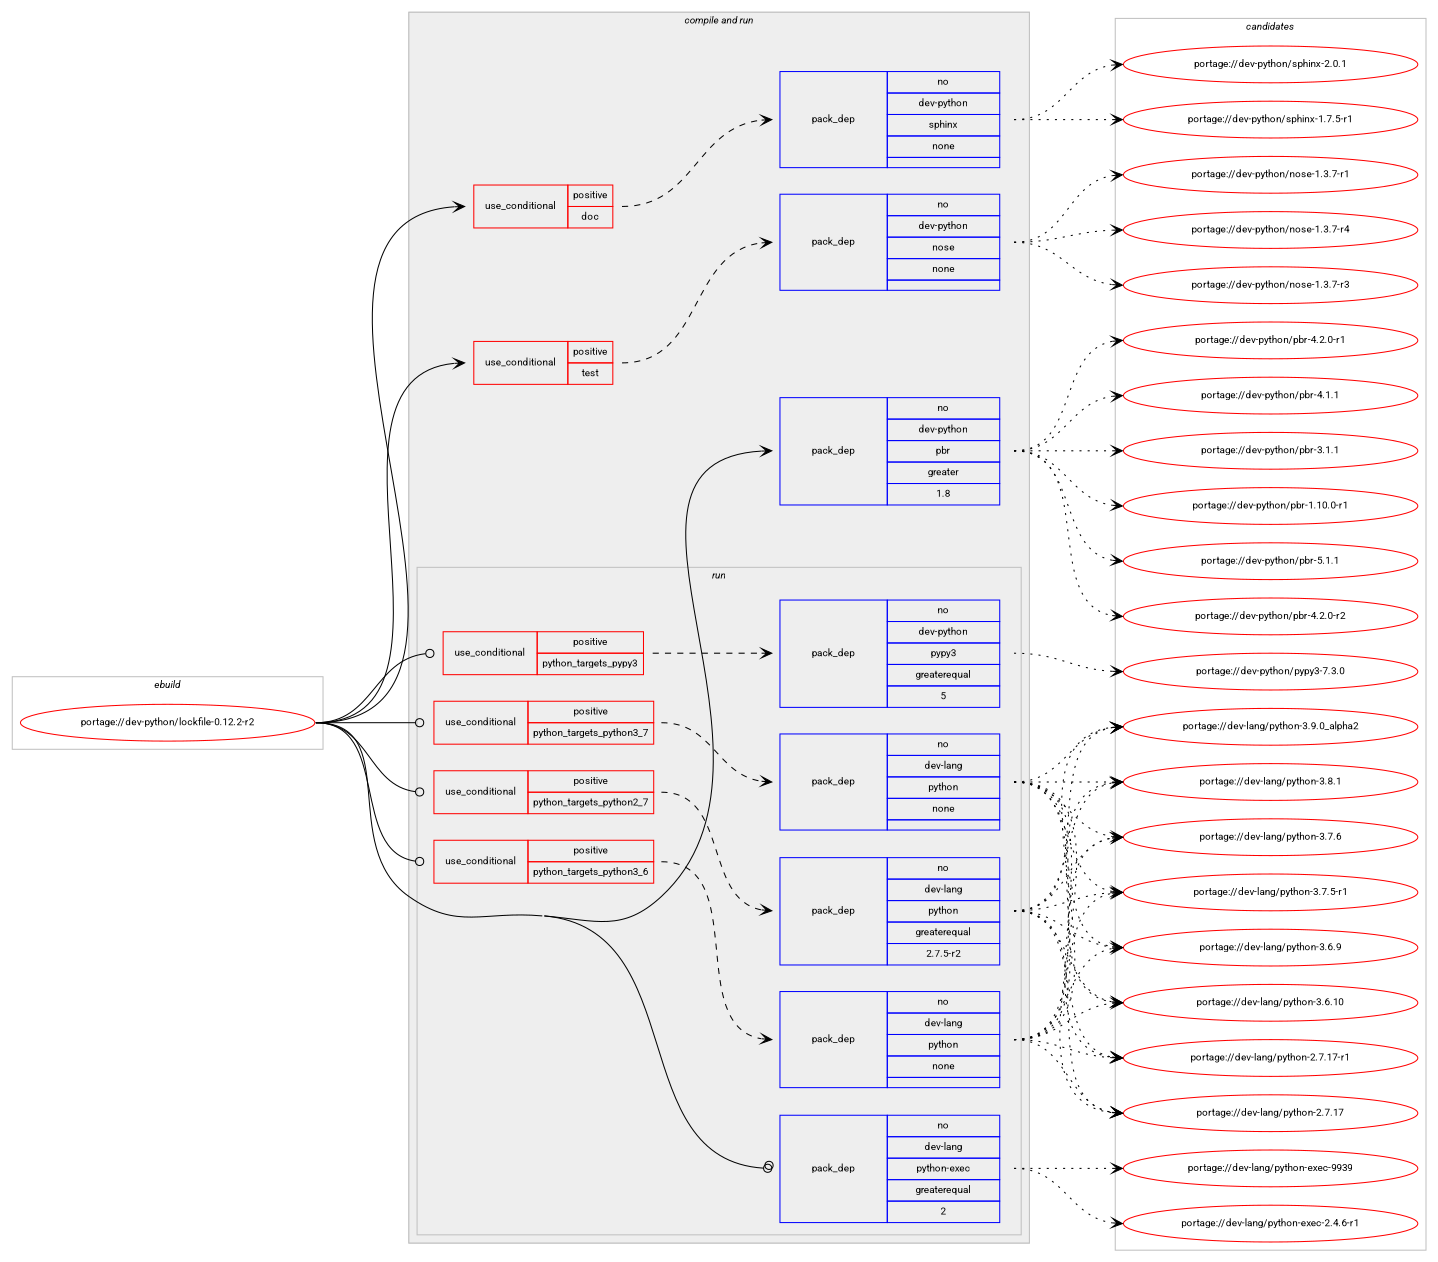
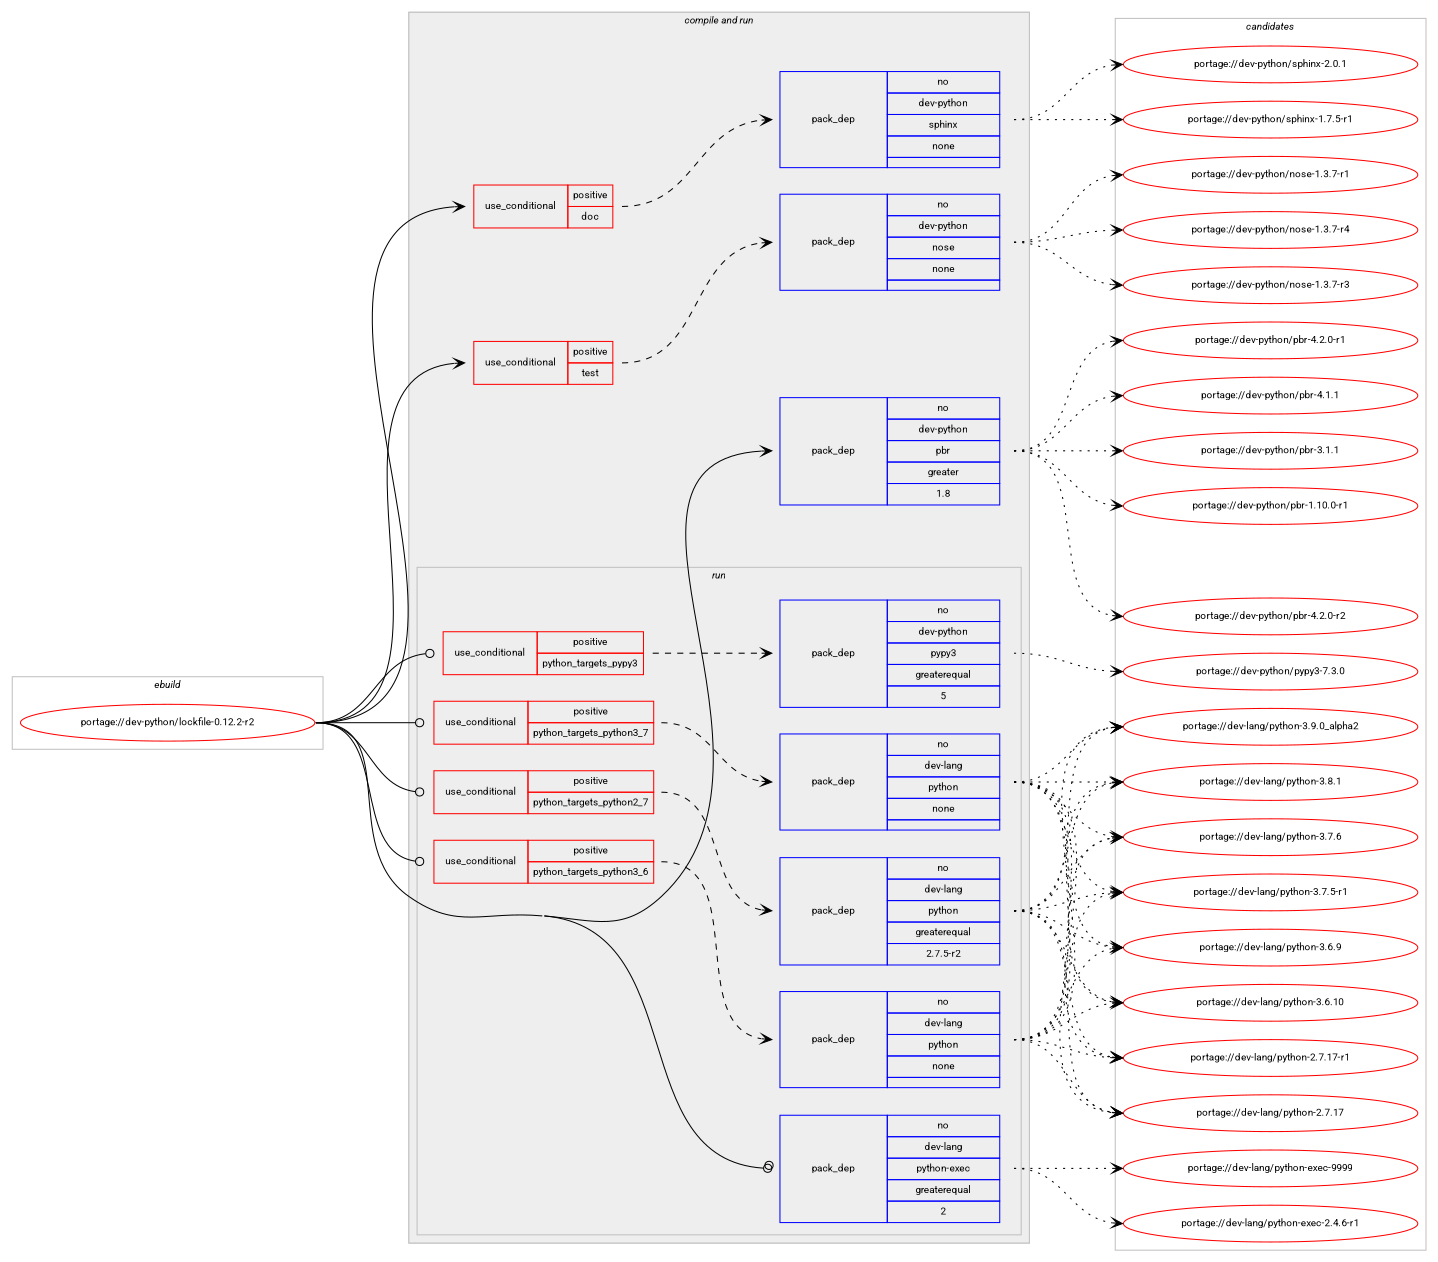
  digraph {
    compound=true
    concentrate=true
    fontname=Roboto
    fontsize=10
    newrank=true
    rankdir=LR
    ranksep=1.5
    node [color=red fontname=Roboto fontsize=10]
    edge [arrowhead=vee fontname=Roboto headport=w style=dotted tailport=e weight=100]
    n1 [label="portage://dev-python/lockfile-0.12.2-r2" width=4]
    n2 [color=blue label=<<TABLE BORDER="0" CELLBORDER="1" CELLSPACING="0" CELLPADDING="4" WIDTH="220"><TR><TD ROWSPAN="6" CELLPADDING="30">pack_dep</TD></TR><TR><TD WIDTH="110">no</TD></TR><TR><TD>dev-python</TD></TR><TR><TD>sphinx</TD></TR><TR><TD>none</TD></TR><TR><TD></TD></TR></TABLE>> shape=none]
    n3 [label=<<TABLE BORDER="0" CELLBORDER="1" CELLSPACING="0" CELLPADDING="4"><TR><TD ROWSPAN="3" CELLPADDING="10">use_conditional</TD></TR><TR><TD>positive</TD></TR><TR><TD>doc</TD></TR></TABLE>> shape=none]
    n4 [color=blue label=<<TABLE BORDER="0" CELLBORDER="1" CELLSPACING="0" CELLPADDING="4" WIDTH="220"><TR><TD ROWSPAN="6" CELLPADDING="30">pack_dep</TD></TR><TR><TD WIDTH="110">no</TD></TR><TR><TD>dev-python</TD></TR><TR><TD>nose</TD></TR><TR><TD>none</TD></TR><TR><TD></TD></TR></TABLE>> shape=none]
    n5 [label=<<TABLE BORDER="0" CELLBORDER="1" CELLSPACING="0" CELLPADDING="4"><TR><TD ROWSPAN="3" CELLPADDING="10">use_conditional</TD></TR><TR><TD>positive</TD></TR><TR><TD>test</TD></TR></TABLE>> shape=none]
    n6 [color=blue label=<<TABLE BORDER="0" CELLBORDER="1" CELLSPACING="0" CELLPADDING="4" WIDTH="220"><TR><TD ROWSPAN="6" CELLPADDING="30">pack_dep</TD></TR><TR><TD WIDTH="110">no</TD></TR><TR><TD>dev-python</TD></TR><TR><TD>pbr</TD></TR><TR><TD>greater</TD></TR><TR><TD>1.8</TD></TR></TABLE>> shape=none]
    n7 [color=blue label=<<TABLE BORDER="0" CELLBORDER="1" CELLSPACING="0" CELLPADDING="4" WIDTH="220"><TR><TD ROWSPAN="6" CELLPADDING="30">pack_dep</TD></TR><TR><TD WIDTH="110">no</TD></TR><TR><TD>dev-python</TD></TR><TR><TD>pypy3</TD></TR><TR><TD>greaterequal</TD></TR><TR><TD>5</TD></TR></TABLE>> shape=none]
    n8 [label=<<TABLE BORDER="0" CELLBORDER="1" CELLSPACING="0" CELLPADDING="4"><TR><TD ROWSPAN="3" CELLPADDING="10">use_conditional</TD></TR><TR><TD>positive</TD></TR><TR><TD>python_targets_pypy3</TD></TR></TABLE>> shape=none]
    n9 [color=blue label=<<TABLE BORDER="0" CELLBORDER="1" CELLSPACING="0" CELLPADDING="4" WIDTH="220"><TR><TD ROWSPAN="6" CELLPADDING="30">pack_dep</TD></TR><TR><TD WIDTH="110">no</TD></TR><TR><TD>dev-lang</TD></TR><TR><TD>python</TD></TR><TR><TD>greaterequal</TD></TR><TR><TD>2.7.5-r2</TD></TR></TABLE>> shape=none]
    n10 [label=<<TABLE BORDER="0" CELLBORDER="1" CELLSPACING="0" CELLPADDING="4"><TR><TD ROWSPAN="3" CELLPADDING="10">use_conditional</TD></TR><TR><TD>positive</TD></TR><TR><TD>python_targets_python2_7</TD></TR></TABLE>> shape=none]
    n11 [color=blue label=<<TABLE BORDER="0" CELLBORDER="1" CELLSPACING="0" CELLPADDING="4" WIDTH="220"><TR><TD ROWSPAN="6" CELLPADDING="30">pack_dep</TD></TR><TR><TD WIDTH="110">no</TD></TR><TR><TD>dev-lang</TD></TR><TR><TD>python</TD></TR><TR><TD>none</TD></TR><TR><TD></TD></TR></TABLE>> shape=none]
    n12 [label=<<TABLE BORDER="0" CELLBORDER="1" CELLSPACING="0" CELLPADDING="4"><TR><TD ROWSPAN="3" CELLPADDING="10">use_conditional</TD></TR><TR><TD>positive</TD></TR><TR><TD>python_targets_python3_6</TD></TR></TABLE>> shape=none]
    n13 [color=blue label=<<TABLE BORDER="0" CELLBORDER="1" CELLSPACING="0" CELLPADDING="4" WIDTH="220"><TR><TD ROWSPAN="6" CELLPADDING="30">pack_dep</TD></TR><TR><TD WIDTH="110">no</TD></TR><TR><TD>dev-lang</TD></TR><TR><TD>python</TD></TR><TR><TD>none</TD></TR><TR><TD></TD></TR></TABLE>> shape=none]
    n14 [label=<<TABLE BORDER="0" CELLBORDER="1" CELLSPACING="0" CELLPADDING="4"><TR><TD ROWSPAN="3" CELLPADDING="10">use_conditional</TD></TR><TR><TD>positive</TD></TR><TR><TD>python_targets_python3_7</TD></TR></TABLE>> shape=none]
    n15 [color=blue label=<<TABLE BORDER="0" CELLBORDER="1" CELLSPACING="0" CELLPADDING="4" WIDTH="220"><TR><TD ROWSPAN="6" CELLPADDING="30">pack_dep</TD></TR><TR><TD WIDTH="110">no</TD></TR><TR><TD>dev-lang</TD></TR><TR><TD>python-exec</TD></TR><TR><TD>greaterequal</TD></TR><TR><TD>2</TD></TR></TABLE>> shape=none]
    n16 [label="portage://dev-python/sphinx-2.0.1" width=4]
    n17 [label="portage://dev-python/sphinx-1.7.5-r1" width=4]
    n18 [label="portage://dev-python/nose-1.3.7-r4" width=4]
    n19 [label="portage://dev-python/nose-1.3.7-r3" width=4]
    n20 [label="portage://dev-python/nose-1.3.7-r1" width=4]
-   n21 [label="portage://dev-python/pbr-5.1.1" width=4]
    n22 [label="portage://dev-python/pbr-4.2.0-r2" width=4]
    n23 [label="portage://dev-python/pbr-4.2.0-r1" width=4]
    n24 [label="portage://dev-python/pbr-4.1.1" width=4]
    n25 [label="portage://dev-python/pbr-3.1.1" width=4]
    n26 [label="portage://dev-python/pbr-1.10.0-r1" width=4]
    n27 [label="portage://dev-python/pypy3-7.3.0" width=4]
    n28 [label="portage://dev-lang/python-3.9.0_alpha2" width=4]
    n29 [label="portage://dev-lang/python-3.8.1" width=4]
    n30 [label="portage://dev-lang/python-3.7.6" width=4]
    n31 [label="portage://dev-lang/python-3.7.5-r1" width=4]
    n32 [label="portage://dev-lang/python-3.6.9" width=4]
    n33 [label="portage://dev-lang/python-3.6.10" width=4]
    n34 [label="portage://dev-lang/python-2.7.17-r1" width=4]
    n35 [label="portage://dev-lang/python-2.7.17" width=4]
-   n36 [label="portage://dev-lang/python-exec-9939" width=4]
+   n36 [label="portage://dev-lang/python-exec-9999" width=4]
    n37 [label="portage://dev-lang/python-exec-2.4.6-r1" width=4]
    subgraph cluster_1 {
      color=gray
      label=<<i>ebuild</i>>
      rank=same
      n1
    }
    subgraph cluster_2 {
      color=gray
      label=<<i>dependencies</i>>
      subgraph cluster_3 {
        color=gray
        fillcolor="#eeeeee"
        label=<<i>compile</i>>
        style=filled
        subgraph sub_4 {
          color=gray
          fillcolor="#eeeeee"
          label=<<i>compile</i>>
          style=filled
          n3
          subgraph sub_5 {
            color=gray
            fillcolor="#eeeeee"
            label=<<i>compile</i>>
            style=filled
            n2
          }
        }
        subgraph sub_6 {
          color=gray
          fillcolor="#eeeeee"
          label=<<i>compile</i>>
          style=filled
          n5
          subgraph sub_7 {
            color=gray
            fillcolor="#eeeeee"
            label=<<i>compile</i>>
            style=filled
            n4
          }
        }
        subgraph sub_8 {
          color=gray
          fillcolor="#eeeeee"
          label=<<i>compile</i>>
          style=filled
          n6
        }
      }
      subgraph cluster_9 {
        color=gray
        fillcolor="#eeeeee"
        label=<<i>compile and run</i>>
        style=filled
      }
      subgraph cluster_10 {
        color=gray
        fillcolor="#eeeeee"
        label=<<i>run</i>>
        style=filled
        subgraph sub_11 {
          color=gray
          fillcolor="#eeeeee"
          label=<<i>run</i>>
          style=filled
          n8
          subgraph sub_12 {
            color=gray
            fillcolor="#eeeeee"
            label=<<i>run</i>>
            style=filled
            n7
          }
        }
        subgraph sub_13 {
          color=gray
          fillcolor="#eeeeee"
          label=<<i>run</i>>
          style=filled
          n10
          subgraph sub_14 {
            color=gray
            fillcolor="#eeeeee"
            label=<<i>run</i>>
            style=filled
            n9
          }
        }
        subgraph sub_15 {
          color=gray
          fillcolor="#eeeeee"
          label=<<i>run</i>>
          style=filled
          n12
          subgraph sub_16 {
            color=gray
            fillcolor="#eeeeee"
            label=<<i>run</i>>
            style=filled
            n11
          }
        }
        subgraph sub_17 {
          color=gray
          fillcolor="#eeeeee"
          label=<<i>run</i>>
          style=filled
          n14
          subgraph sub_18 {
            color=gray
            fillcolor="#eeeeee"
            label=<<i>run</i>>
            style=filled
            n13
          }
        }
        subgraph sub_19 {
          color=gray
          fillcolor="#eeeeee"
          label=<<i>run</i>>
          style=filled
          n15
        }
      }
    }
    subgraph cluster_20 {
      color=gray
      label=<<i>candidates</i>>
      rank=same
      subgraph sub_21 {
        color=black
        label=<<i>candidates</i>>
        nodesep=1
        rank=same
        n16
        n17
      }
      subgraph sub_22 {
        color=black
        label=<<i>candidates</i>>
        nodesep=1
        rank=same
        n18
        n19
        n20
      }
      subgraph sub_23 {
        color=black
        label=<<i>candidates</i>>
        nodesep=1
        rank=same
-       n21
        n22
        n23
        n24
        n25
        n26
      }
      subgraph sub_24 {
        color=black
        label=<<i>candidates</i>>
        nodesep=1
        rank=same
        n27
      }
      subgraph sub_25 {
        color=black
        label=<<i>candidates</i>>
        nodesep=1
        rank=same
        n28
        n29
        n30
        n31
        n32
        n33
        n34
        n35
      }
      subgraph sub_26 {
        color=black
        label=<<i>candidates</i>>
        nodesep=1
        rank=same
        n28
        n29
        n30
        n31
        n32
        n33
        n34
        n35
      }
      subgraph sub_27 {
        color=black
        label=<<i>candidates</i>>
        nodesep=1
        rank=same
        n28
        n29
        n30
        n31
        n32
        n33
        n34
        n35
      }
      subgraph sub_28 {
        color=black
        label=<<i>candidates</i>>
        nodesep=1
        rank=same
        n36
        n37
      }
    }
    n1 -> n3 [style=solid weight=20]
    n1 -> n5 [style=solid weight=20]
    n1 -> n6 [style=solid weight=20]
    n1 -> n8 [arrowhead=odot style=solid weight=20]
    n1 -> n10 [arrowhead=odot style=solid weight=20]
    n1 -> n12 [arrowhead=odot style=solid weight=20]
    n1 -> n14 [arrowhead=odot style=solid weight=20]
    n1 -> n15 [arrowhead=odot style=solid weight=20]
    n2 -> n16
    n2 -> n17
    n3 -> n2 [style=dashed weight=20]
    n4 -> n18
    n4 -> n19
    n4 -> n20
    n5 -> n4 [style=dashed weight=20]
-   n6 -> n21
    n6 -> n22
    n6 -> n23
    n6 -> n24
    n6 -> n25
    n6 -> n26
    n7 -> n27
    n8 -> n7 [style=dashed weight=20]
    n9 -> n28
    n9 -> n29
    n9 -> n30
    n9 -> n31
    n9 -> n32
    n9 -> n33
    n9 -> n34
    n9 -> n35
    n10 -> n9 [style=dashed weight=20]
    n11 -> n28
    n11 -> n29
    n11 -> n30
    n11 -> n31
    n11 -> n32
    n11 -> n33
    n11 -> n34
    n11 -> n35
    n12 -> n11 [style=dashed weight=20]
    n13 -> n28
    n13 -> n29
    n13 -> n30
    n13 -> n31
    n13 -> n32
    n13 -> n33
    n13 -> n34
    n13 -> n35
    n14 -> n13 [style=dashed weight=20]
    n15 -> n36
    n15 -> n37
  }
